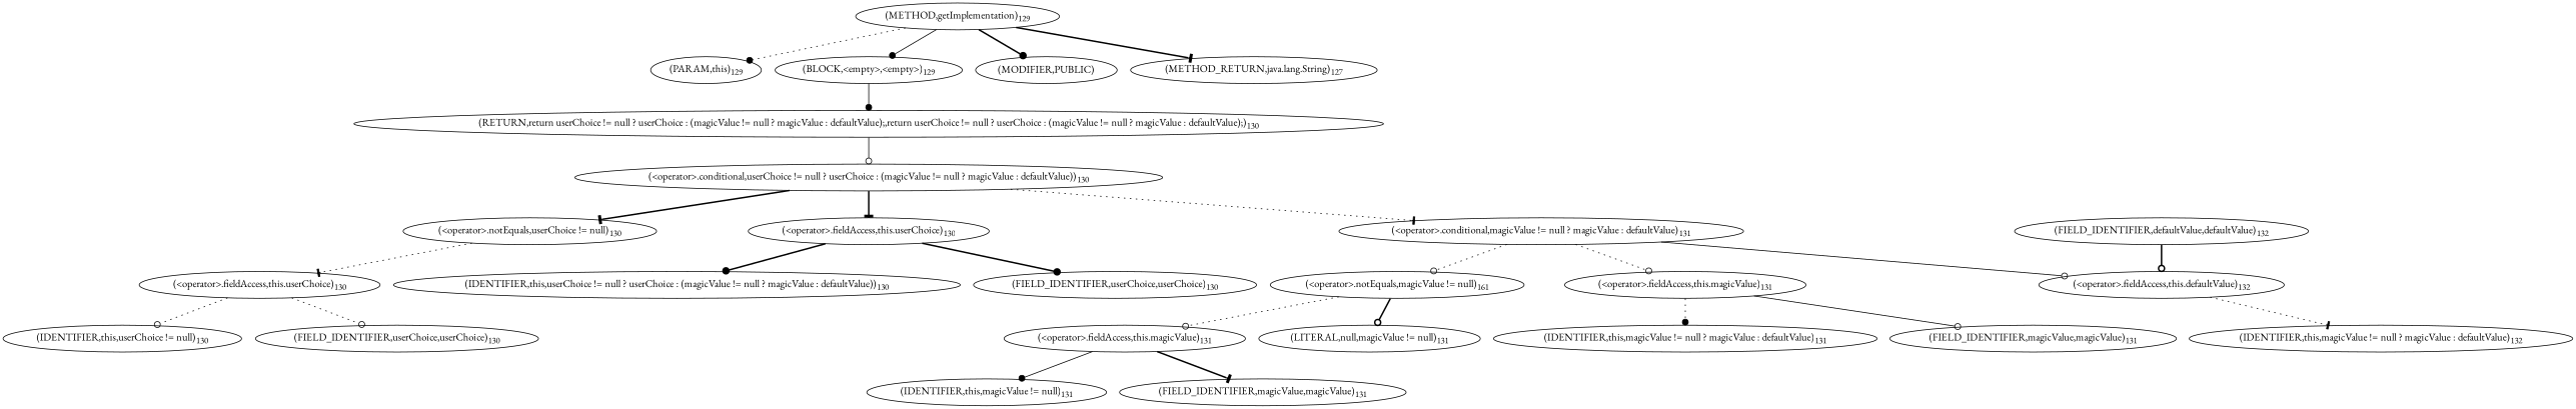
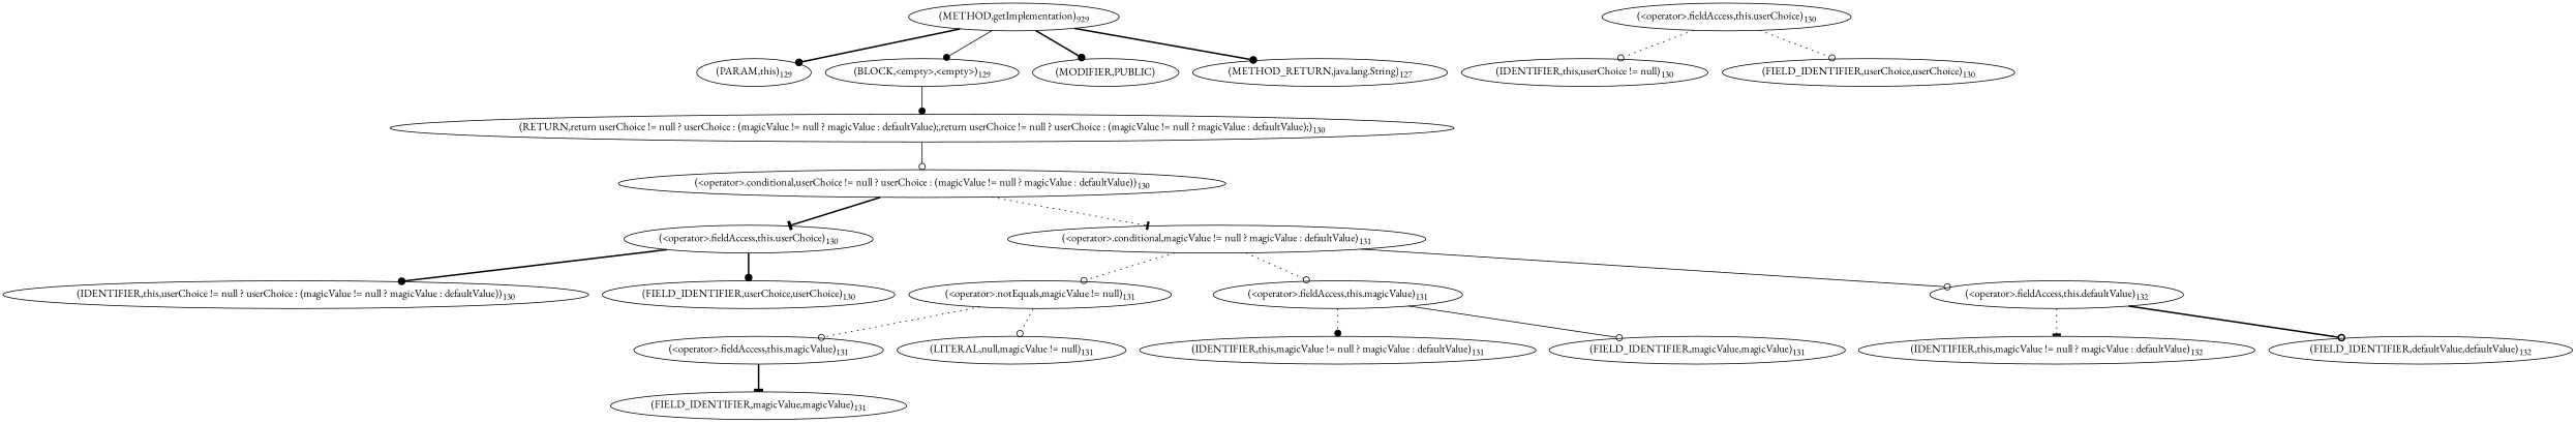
  digraph {
    fontname="EB Garamond"
    node [fontname="EB Garamond"]
    edge [arrowhead=odot fontname="EB Garamond" style=dotted]
-   n1 [label=<(METHOD,getImplementation)<SUB>129</SUB>>]
+   n1 [label=<(METHOD,getImplementation)<SUB>929</SUB>>]
    n2 [label=<(PARAM,this)<SUB>129</SUB>>]
    n3 [label=<(BLOCK,&lt;empty&gt;,&lt;empty&gt;)<SUB>129</SUB>>]
    n4 [label=<(MODIFIER,PUBLIC)>]
    n5 [label=<(METHOD_RETURN,java.lang.String)<SUB>127</SUB>>]
    n6 [label=<(RETURN,return userChoice != null ? userChoice : (magicValue != null ? magicValue : defaultValue);,return userChoice != null ? userChoice : (magicValue != null ? magicValue : defaultValue);)<SUB>130</SUB>>]
    n7 [label=<(&lt;operator&gt;.conditional,userChoice != null ? userChoice : (magicValue != null ? magicValue : defaultValue))<SUB>130</SUB>>]
-   n8 [label=<(&lt;operator&gt;.notEquals,userChoice != null)<SUB>130</SUB>>]
    n9 [label=<(&lt;operator&gt;.fieldAccess,this.userChoice)<SUB>130</SUB>>]
    n10 [label=<(&lt;operator&gt;.conditional,magicValue != null ? magicValue : defaultValue)<SUB>131</SUB>>]
    n11 [label=<(&lt;operator&gt;.fieldAccess,this.userChoice)<SUB>130</SUB>>]
    n12 [label=<(IDENTIFIER,this,userChoice != null ? userChoice : (magicValue != null ? magicValue : defaultValue))<SUB>130</SUB>>]
    n13 [label=<(FIELD_IDENTIFIER,userChoice,userChoice)<SUB>130</SUB>>]
-   n14 [label=<(&lt;operator&gt;.notEquals,magicValue != null)<SUB>161</SUB>>]
+   n14 [label=<(&lt;operator&gt;.notEquals,magicValue != null)<SUB>131</SUB>>]
    n15 [label=<(&lt;operator&gt;.fieldAccess,this.magicValue)<SUB>131</SUB>>]
    n16 [label=<(&lt;operator&gt;.fieldAccess,this.defaultValue)<SUB>132</SUB>>]
    n17 [label=<(IDENTIFIER,this,userChoice != null)<SUB>130</SUB>>]
    n18 [label=<(FIELD_IDENTIFIER,userChoice,userChoice)<SUB>130</SUB>>]
    n19 [label=<(&lt;operator&gt;.fieldAccess,this.magicValue)<SUB>131</SUB>>]
    n20 [label=<(LITERAL,null,magicValue != null)<SUB>131</SUB>>]
    n21 [label=<(IDENTIFIER,this,magicValue != null ? magicValue : defaultValue)<SUB>131</SUB>>]
    n22 [label=<(FIELD_IDENTIFIER,magicValue,magicValue)<SUB>131</SUB>>]
    n23 [label=<(IDENTIFIER,this,magicValue != null ? magicValue : defaultValue)<SUB>132</SUB>>]
    n24 [label=<(FIELD_IDENTIFIER,defaultValue,defaultValue)<SUB>132</SUB>>]
-   n25 [label=<(IDENTIFIER,this,magicValue != null)<SUB>131</SUB>>]
    n26 [label=<(FIELD_IDENTIFIER,magicValue,magicValue)<SUB>131</SUB>>]
-   n1 -> n2 [arrowhead=dot]
+   n1 -> n2 [arrowhead=dot style=bold]
    n1 -> n3 [arrowhead=dot style=solid]
    n1 -> n4 [arrowhead=dot style=bold]
-   n1 -> n5 [arrowhead=tee style=bold]
+   n1 -> n5 [arrowhead=dot style=bold]
    n3 -> n6 [arrowhead=dot style=solid]
    n6 -> n7 [style=solid]
-   n7 -> n8 [arrowhead=tee style=bold]
    n7 -> n9 [arrowhead=tee style=bold]
    n7 -> n10 [arrowhead=tee]
-   n8 -> n11 [arrowhead=tee]
    n9 -> n12 [arrowhead=dot style=bold]
    n9 -> n13 [arrowhead=dot style=bold]
    n10 -> n14
    n10 -> n15
    n10 -> n16 [style=solid]
    n11 -> n17
    n11 -> n18
    n14 -> n19
-   n14 -> n20 [style=bold]
+   n14 -> n20
    n15 -> n21 [arrowhead=dot]
    n15 -> n22 [style=solid]
    n16 -> n23 [arrowhead=tee]
-   n24 -> n16 [style=bold]
-   n19 -> n25 [arrowhead=dot style=solid]
+   n16 -> n24 [style=bold]
    n19 -> n26 [arrowhead=tee style=bold]
  }
